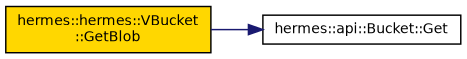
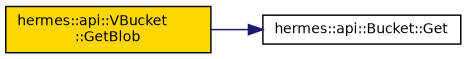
  digraph {
    rankdir=LR
    node [color=black fontname=Helvetica fontsize=10 shape=record style=filled]
-   n1 [fillcolor=gold fontcolor=black height=0.2 label="hermes::hermes::VBucket\l::GetBlob" width=0.4]
+   n1 [fillcolor=gold fontcolor=black height=0.2 label="hermes::api::VBucket\l::GetBlob" width=0.4]
    n2 [fillcolor=white height=0.2 label="hermes::api::Bucket::Get" width=0.4]
    n1 -> n2 [color=midnightblue fontname=Helvetica fontsize=10 labelfontname=Helvetica labelfontsize=10 style=solid arrowhead=normal]
  }
